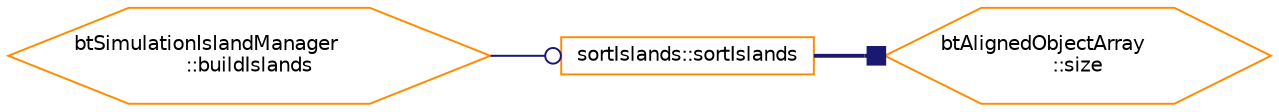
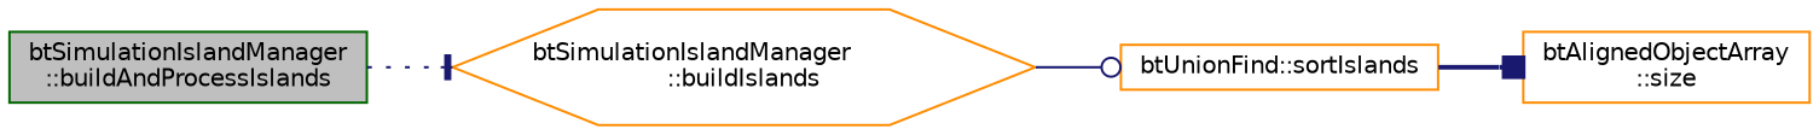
  digraph {
    rankdir=LR
    node [color=darkorange fillcolor=white fontname=Helvetica fontsize=10 shape=box style=filled]
    edge [color=midnightblue fontname=Helvetica fontsize=10 labelfontname=Helvetica labelfontsize=10]
+   n1 [color=darkgreen fillcolor=grey75 fontcolor=black height=0.2 label="btSimulationIslandManager\l::buildAndProcessIslands" width=0.4]
    n2 [height=0.2 label="btSimulationIslandManager\l::buildIslands" shape=hexagon width=0.4]
-   n3 [height=0.2 label="sortIslands::sortIslands" width=0.4]
-   n4 [height=0.2 label="btAlignedObjectArray\l::size" shape=hexagon width=0.4]
+   n3 [height=0.2 label="btUnionFind::sortIslands" width=0.4]
+   n4 [height=0.2 label="btAlignedObjectArray\l::size" width=0.4]
+   n1 -> n2 [arrowhead=tee style=dotted]
    n2 -> n3 [arrowhead=odot style=solid]
    n3 -> n4 [arrowhead=box style=bold]
  }
